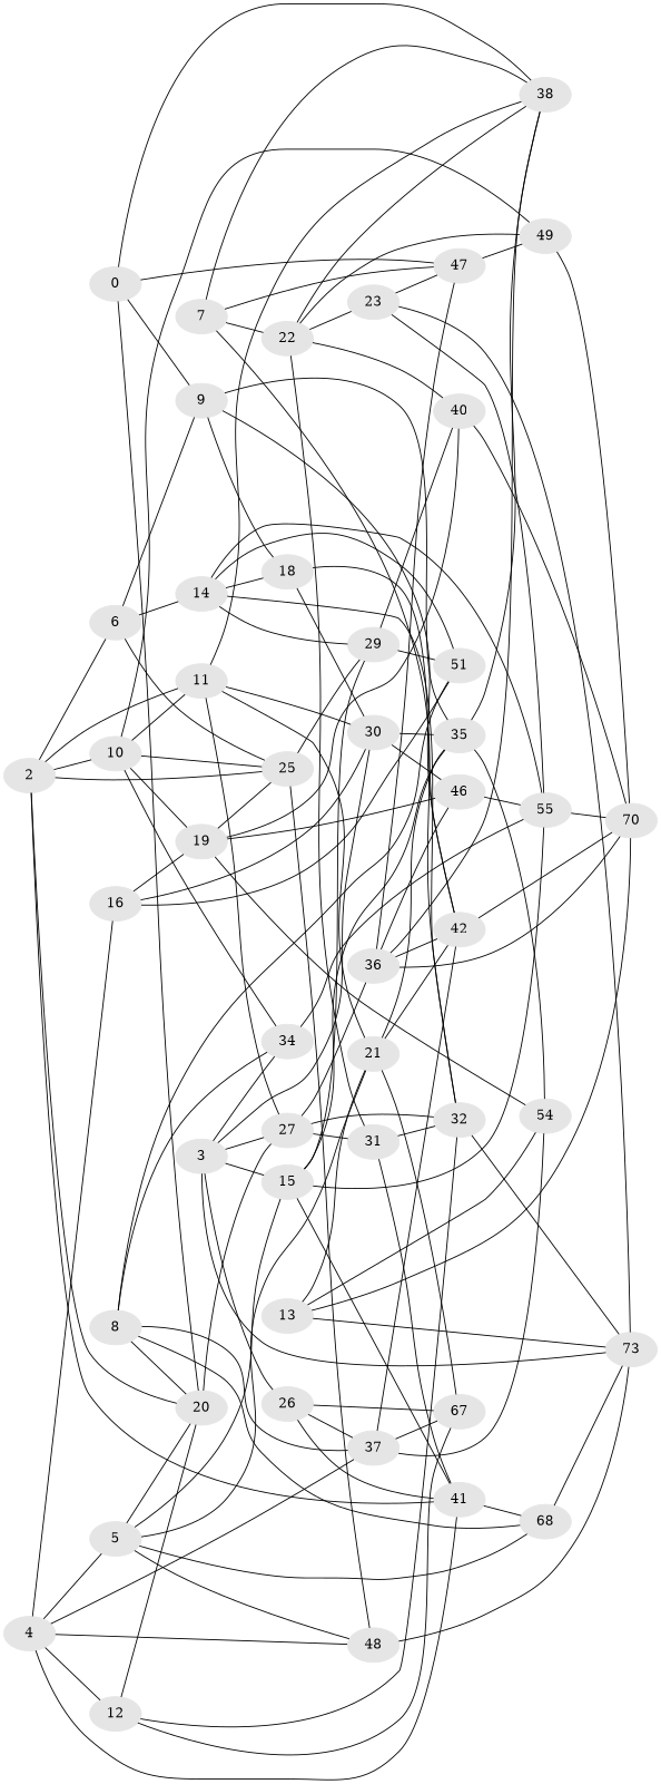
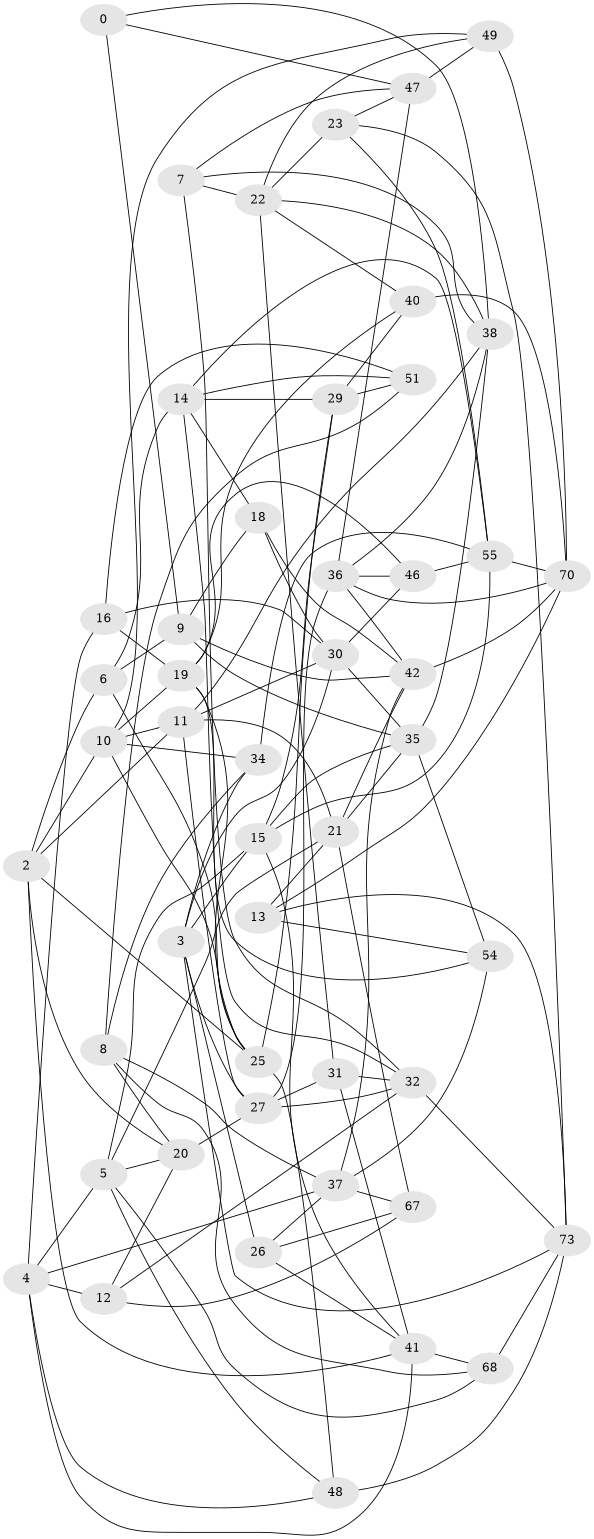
  graph {
    rankdir=LR
    node [color=gray90 style=filled]
    n1 [label=0 super="+78"]
    9 [super="+72"]
    20 [super="+53"]
    38 [super="+39"]
    47 [super="+52"]
    18
    35 [super="+43"]
    42 [super="+62"]
    27 [super="+50"]
    49
    2 [super="+64"]
    6
    10 [super="+17"]
    11 [super="+57"]
    25 [super="+69"]
    41 [super="+60"]
    14 [super="+77"]
    34
    19 [super="+59"]
    30 [super="+65"]
    21 [super="+61"]
    48
    29 [super="+45"]
    68
    3 [super="+33"]
    15 [super="+56"]
    26
    73 [super="+75"]
    55 [super="+74"]
    37 [super="+44"]
    67
    32 [super="+71"]
    31
    36 [super="+66"]
    46
    4 [super="+58"]
    5 [super="+24"]
    12
    16
    51
    54
    22 [super="+63"]
    40
    23
    7
    8 [super="+28"]
    70 [super="+76"]
    13
    n1 -- 9 [weight=2]
-   n1 -- 20
    n1 -- 38
    n1 -- 47 [weight=2]
    9 -- 18
    9 -- 35
    9 -- 42
    20 -- 27
    47 -- 49
    18 -- 42
    18 -- 30
    35 -- 38
    35 -- 54
    42 -- 70
    27 -- 32
    27 -- 31
    27 -- 36
    49 -- 70
    2 -- 20
    2 -- 6
    2 -- 10
    2 -- 11
    2 -- 25
    2 -- 41
    6 -- 9
    6 -- 25
    6 -- 14
    10 -- 49
    10 -- 11
    10 -- 25
    10 -- 34
    10 -- 19
    11 -- 38
    11 -- 27
    11 -- 30
    11 -- 21
    25 -- 48
    25 -- 29
    41 -- 68
    14 -- 18
    14 -- 29
    14 -- 55
    14 -- 32
    14 -- 51
    34 -- 55
    19 -- 25
    19 -- 46
    19 -- 54
    19 -- 40
    30 -- 35
    30 -- 46
    21 -- 35
    21 -- 42
    21 -- 67
    48 -- 73
    29 -- 51
    29 -- 40
    68 -- 73
    3 -- 27
    3 -- 34
    3 -- 30
    3 -- 15
    3 -- 26
    3 -- 73
    15 -- 35
    15 -- 41
    15 -- 29
    15 -- 55
    26 -- 41
    26 -- 37
    26 -- 67
    55 -- 70
    37 -- 42
    37 -- 67
    37 -- 54
    32 -- 73
    31 -- 41
    31 -- 32
    36 -- 38
    36 -- 47
    36 -- 42
    36 -- 46
    36 -- 70
    46 -- 55
    4 -- 41
    4 -- 48
    4 -- 37
    4 -- 5
    4 -- 12
    4 -- 16
    5 -- 20
    5 -- 21
    5 -- 48
    5 -- 68
    5 -- 15
    12 -- 20
    12 -- 67
    12 -- 32
    16 -- 19
    16 -- 30
    16 -- 51
    22 -- 38
    22 -- 49
    22 -- 31
    22 -- 40
    22 -- 23
    40 -- 70
    23 -- 47
    23 -- 73
    23 -- 55
    7 -- 38
    7 -- 47
    7 -- 32
    7 -- 22
    8 -- 20
    8 -- 34
    8 -- 68
    8 -- 37
    8 -- 51
    13 -- 21
    13 -- 73
    13 -- 54
    13 -- 70
  }
